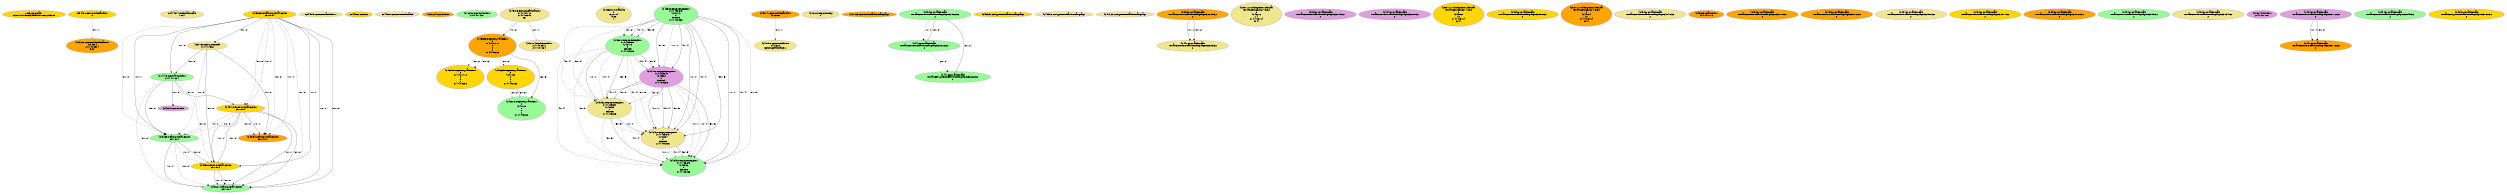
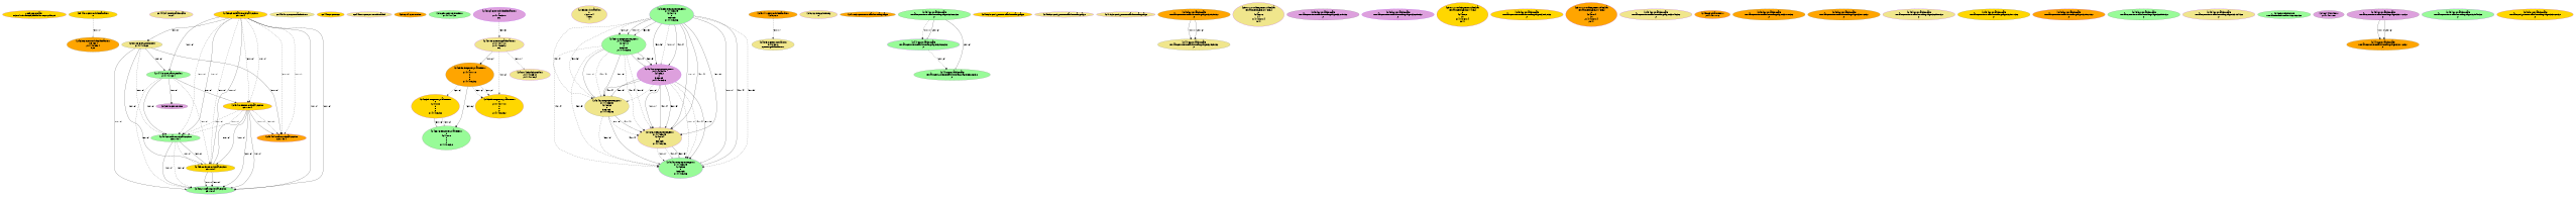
  digraph {
    node [color=purple fillcolor=khaki style=filled]
    edge [arrowhead=box style=solid]
    n1 [fillcolor=gold label="6850628.main\n0037d1157a0e3b3a9a548706072d5c09"]
    n2 [color=gray40 fillcolor=gold label="4254480.GetModuleHandleW\n0"]
    n3 [color=gray40 fillcolor=orange label="4243306.GetModuleFileNameW\n4194304\n2147408904\n522"]
    n4 [label="6844434.SetThreadLocale\n1024"]
    n5 [fillcolor=gold label="4243965.InitializeCriticalSection\n6917004"]
    n6 [color=gray40 label="4250188.GetSystemInfo\n2147417660"]
    n7 [color=gray40 fillcolor=palegreen label="4214413.GetStartupInfoW\n2147417624"]
    n8 [fillcolor=gold label="4245418.EnterCriticalSection\n6917004"]
    n9 [color=gray40 fillcolor=palegreen label="4245469.LeaveCriticalSection\n6917004"]
    n10 [color=gray40 fillcolor=gold label="4245580.EnterCriticalSection\n6917004"]
    n11 [fillcolor=palegreen label="4245021.LeaveCriticalSection\n6917004"]
    n12 [fillcolor=orange label="4245454.LeaveCriticalSection\n6917004"]
    n13 [color=gray40 fillcolor=plum label="4243979.GetVersion\n"]
    n14 [color=gray40 label="6844540.GetCommandLineW\n"]
    n15 [fillcolor=gold label="6844560.GetACP\n"]
    n16 [label="6844580.GetCurrentThreadId\n"]
    n17 [color=gray40 fillcolor=orange label="4250204.GetVersion\n"]
    n18 [color=gray40 fillcolor=palegreen label="4276690.GetVersionExW\n2147417420"]
+   n19 [fillcolor=plum label="4248064.GetModuleFileNameW\n0\n2147408370\n261"]
    n20 [label="4245785.GetLongPathNameW\n2147407710\n2147406542\n261"]
    n21 [color=gray40 fillcolor=orange label="4246556.RegQueryValueExW\n0\n2147407710\n0\n0\n0\n2147408232"]
    n22 [fillcolor=gold label="4246599.RegQueryValueExW\n0\n2147407710\n0\n0\n0\n2147408232"]
    n23 [label="4246014.FindFirstFileW\n2147406542\n2147407064"]
    n24 [label="4215383.VirtualAlloc\n0\n1310704\n4096\n4"]
    n25 [fillcolor=palegreen label="4246338.RegOpenKeyExW\n2147483649\n4246772\n0\n983065\n2147408236"]
    n26 [color=gray40 fillcolor=palegreen label="4246372.RegOpenKeyExW\n2147483650\n4246772\n0\n983065\n2147408236"]
    n27 [fillcolor=plum label="4246402.RegOpenKeyExW\n2147483649\n4246832\n0\n983065\n2147408236"]
    n28 [color=gray40 label="4246432.RegOpenKeyExW\n2147483650\n4246832\n0\n983065\n2147408236"]
    n29 [label="4246462.RegOpenKeyExW\n2147483649\n4246884\n0\n983065\n2147408236"]
    n30 [fillcolor=palegreen label="4246492.RegOpenKeyExW\n2147483649\n4246936\n0\n983065\n2147408236"]
    n31 [color=gray40 fillcolor=orange label="4245741.GetModuleHandleW\n4246160"]
    n32 [color=gray40 label="4245758.GetProcAddress\n9441320\nGetLongPathNameW"]
    n33 [fillcolor=gold label="4246635.RegQueryValueExW\n0\n4247000\n0\n0\n0\n2147408232"]
    n34 [color=gray40 fillcolor=palegreen label="4246676.RegQueryValueExW\n0\n4247000\n0\n0\n0\n2147408232"]
    n35 [label="4246722.RegCloseKey\n0"]
    n36 [color=gray40 fillcolor=orange label="4247883.GetUserDefaultUILanguage\n"]
    n37 [color=gray40 fillcolor=palegreen label="4245487.IsValidLocale\nretval_GetUserDefaultUILanguage_32926_32\n2"]
    n38 [fillcolor=palegreen label="4244766.IsValidLocale\nretval_GetUserDefaultUILanguage_32926_32\n2"]
    n39 [color=gray40 fillcolor=palegreen label="4244766.IsValidLocale\nretval_GetSystemDefaultUILanguage_33606_32\n2"]
    n40 [fillcolor=gold label="4245525.GetSystemDefaultUILanguage\n"]
    n41 [label="4245552.GetSystemDefaultUILanguage\n"]
    n42 [label="4247923.GetSystemDefaultUILanguage\n"]
    n43 [color=gray40 fillcolor=orange label="4245487.IsValidLocale\nretval_GetUserDefaultUILanguage_32925_32\n2"]
    n44 [color=gray40 label="4244766.IsValidLocale\nretval_GetUserDefaultUILanguage_32925_32\n2"]
    n45 [label="4250171.MultiByteToWideChar\nretval_GetACP_32773_32\n0\n4243616\n14\n2147403704\n2047"]
    n46 [color=gray40 fillcolor=plum label="4245487.IsValidLocale\nretval_GetUserDefaultUILanguage_33215_32\n2"]
    n47 [fillcolor=plum label="4245487.IsValidLocale\nretval_GetUserDefaultUILanguage_33289_32\n2"]
    n48 [fillcolor=gold label="4250171.MultiByteToWideChar\nretval_GetACP_32774_32\n0\n4243868\n10\n2147403704\n2047"]
    n49 [fillcolor=gold label="4245487.IsValidLocale\nretval_GetUserDefaultUILanguage_33052_32\n2"]
    n50 [fillcolor=orange label="4250171.MultiByteToWideChar\nretval_GetACP_32773_32\n0\n4243784\n10\n2147403704\n2047"]
    n51 [label="4245487.IsValidLocale\nretval_GetUserDefaultUILanguage_33046_32\n2"]
    n52 [fillcolor=orange label="4245683.CharNextW\n2147407716"]
    n53 [color=gray40 fillcolor=orange label="4245487.IsValidLocale\nretval_GetUserDefaultUILanguage_33078_32\n2"]
    n54 [color=gray40 fillcolor=orange label="4245487.IsValidLocale\nretval_GetUserDefaultUILanguage_33076_32\n2"]
    n55 [label="4245487.IsValidLocale\nretval_GetUserDefaultUILanguage_32950_32\n2"]
    n56 [color=gray40 fillcolor=gold label="4245487.IsValidLocale\nretval_GetUserDefaultUILanguage_32911_32\n2"]
    n57 [fillcolor=orange label="4245487.IsValidLocale\nretval_GetUserDefaultUILanguage_32961_32\n2"]
    n58 [color=gray40 fillcolor=palegreen label="4245487.IsValidLocale\nretval_GetUserDefaultUILanguage_32995_32\n2"]
    n59 [label="4245487.IsValidLocale\nretval_GetUserDefaultUILanguage_33034_32\n2"]
+   n60 [color=gray40 fillcolor=palegreen label="4246032.FindClose\nretval_FindFirstFileW_32832_32"]
    n61 [color=gray40 fillcolor=plum label="4246044.lstrlenW\n2147407108"]
    n62 [color=gray40 fillcolor=plum label="4245487.IsValidLocale\nretval_GetUserDefaultUILanguage_33116_32\n2"]
    n63 [color=gray40 fillcolor=orange label="4244766.IsValidLocale\nretval_GetUserDefaultUILanguage_33116_32\n2"]
    n64 [fillcolor=palegreen label="4245487.IsValidLocale\nretval_GetUserDefaultUILanguage_32949_32\n2"]
    n65 [fillcolor=gold label="4245487.IsValidLocale\nretval_GetSystemDefaultUILanguage_33060_32\n2"]
    n2 -> n3 [arrowhead=odot label="(0-->1)" style=dashed]
    n5 -> n6 [label="(0-->0)"]
    n5 -> n7 [arrowhead=normal label="(0-->0)"]
    n5 -> n8 [arrowhead=normal label="(1-->1)" style=dashed]
    n5 -> n8 [label="(0-->0)" style=dashed]
    n5 -> n9 [label="(1-->1)"]
    n5 -> n9 [label="(0-->0)" style=dashed]
    n5 -> n10 [arrowhead=odot label="(1-->1)"]
    n5 -> n10 [arrowhead=normal label="(0-->0)" style=dashed]
    n5 -> n11 [label="(1-->1)"]
    n5 -> n11 [arrowhead=odot label="(0-->0)"]
    n5 -> n12 [arrowhead=normal label="(1-->1)" style=dashed]
    n5 -> n12 [label="(0-->0)" style=dashed]
    n6 -> n7 [arrowhead=normal label="(0-->0)"]
    n6 -> n9 [label="(0-->0)" style=dashed]
    n6 -> n10 [arrowhead=normal label="(0-->0)"]
+   n6 -> n11 [arrowhead=normal label="(0-->0)"]
    n6 -> n12 [label="(0-->0)"]
    n7 -> n8 [arrowhead=normal label="(0-->0)"]
    n7 -> n9 [label="(0-->0)"]
    n7 -> n10 [arrowhead=normal label="(0-->0)" style=dashed]
    n7 -> n11 [arrowhead=odot label="(0-->0)" style=dashed]
    n7 -> n13 [label="(0-->0)"]
    n8 -> n9 [arrowhead=normal label="(1-->1)" style=dashed]
    n8 -> n9 [arrowhead=odot label="(0-->0)" style=dashed]
    n8 -> n10 [arrowhead=normal label="(1-->1)"]
    n8 -> n10 [arrowhead=odot label="(0-->0)"]
    n8 -> n11 [arrowhead=normal label="(1-->1)"]
    n8 -> n11 [label="(0-->0)"]
    n8 -> n12 [arrowhead=normal label="(1-->1)"]
    n8 -> n12 [arrowhead=normal label="(0-->0)" style=dashed]
    n9 -> n10 [arrowhead=odot label="(1-->1)" style=dashed]
    n9 -> n10 [arrowhead=odot label="(0-->0)"]
    n9 -> n11 [arrowhead=odot label="(1-->1)"]
    n9 -> n11 [label="(0-->0)" style=dashed]
    n10 -> n11 [arrowhead=normal label="(1-->1)"]
    n10 -> n11 [label="(0-->0)"]
+   n19 -> n20 [arrowhead=normal label="(3-->3)" style=dashed]
    n20 -> n21 [label="(1-->2)"]
+   n20 -> n22 [arrowhead=normal label="(1-->2)" style=dashed]
    n20 -> n23 [arrowhead=odot label="(2-->1)" style=dashed]
    n21 -> n22 [arrowhead=normal label="(2-->2)" style=dashed]
    n21 -> n22 [label="(6-->6)" style=dashed]
    n21 -> n33 [arrowhead=normal label="(6-->6)" style=dashed]
    n21 -> n34 [label="(6-->6)"]
    n25 -> n26 [label="(2-->2)" style=dashed]
    n25 -> n26 [arrowhead=normal label="(4-->4)"]
    n25 -> n26 [arrowhead=normal label="(5-->5)"]
    n25 -> n27 [arrowhead=odot label="(1-->1)" style=dashed]
    n25 -> n27 [arrowhead=normal label="(4-->4)"]
    n25 -> n27 [arrowhead=normal label="(5-->5)"]
    n25 -> n28 [label="(4-->4)" style=dashed]
    n25 -> n28 [arrowhead=odot label="(5-->5)" style=dashed]
    n25 -> n29 [arrowhead=normal label="(1-->1)"]
    n25 -> n29 [arrowhead=normal label="(4-->4)"]
    n25 -> n29 [label="(5-->5)"]
    n25 -> n30 [arrowhead=odot label="(1-->1)"]
    n25 -> n30 [arrowhead=odot label="(4-->4)"]
    n25 -> n30 [label="(5-->5)" style=dashed]
    n26 -> n27 [arrowhead=odot label="(4-->4)"]
    n26 -> n27 [label="(5-->5)"]
    n26 -> n28 [arrowhead=odot label="(1-->1)"]
    n26 -> n28 [arrowhead=odot label="(4-->4)" style=dashed]
    n26 -> n28 [arrowhead=odot label="(5-->5)"]
    n26 -> n29 [label="(4-->4)" style=dashed]
    n26 -> n29 [arrowhead=normal label="(5-->5)" style=dashed]
    n26 -> n30 [arrowhead=normal label="(4-->4)" style=dashed]
    n26 -> n30 [arrowhead=normal label="(5-->5)" style=dashed]
    n27 -> n28 [arrowhead=normal label="(2-->2)" style=dashed]
    n27 -> n28 [label="(4-->4)"]
    n27 -> n28 [arrowhead=odot label="(5-->5)"]
    n27 -> n29 [label="(1-->1)"]
    n27 -> n29 [arrowhead=odot label="(4-->4)"]
    n27 -> n29 [arrowhead=normal label="(5-->5)"]
    n27 -> n30 [label="(1-->1)" style=dashed]
    n27 -> n30 [label="(4-->4)" style=dashed]
    n27 -> n30 [label="(5-->5)"]
    n28 -> n29 [label="(4-->4)"]
    n28 -> n29 [label="(5-->5)" style=dashed]
    n28 -> n30 [arrowhead=normal label="(4-->4)"]
    n28 -> n30 [arrowhead=normal label="(5-->5)" style=dashed]
    n29 -> n30 [arrowhead=normal label="(1-->1)" style=dashed]
    n29 -> n30 [arrowhead=odot label="(4-->4)" style=dashed]
    n29 -> n30 [arrowhead=odot label="(5-->5)"]
    n31 -> n32 [arrowhead=normal label="(0-->1)" style=dashed]
    n33 -> n34 [arrowhead=odot label="(2-->2)" style=dashed]
    n33 -> n34 [arrowhead=odot label="(6-->6)"]
    n37 -> n38 [label="(1-->1)" style=dashed]
    n37 -> n38 [arrowhead=odot label="(2-->2)"]
    n37 -> n39 [arrowhead=odot label="(2-->2)"]
    n38 -> n39 [label="(2-->2)" style=dashed]
    n43 -> n44 [label="(1-->1)"]
    n43 -> n44 [label="(2-->2)"]
    n62 -> n63 [label="(1-->1)"]
    n62 -> n63 [label="(2-->2)"]
  }
